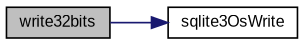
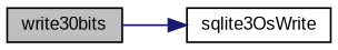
  digraph {
    rankdir=LR
    fontname="Liberation Sans"
    node [color=black fontname="Liberation Sans" fontsize=10 shape=record style=filled]
-   n1 [fillcolor=grey75 fontcolor=black height=0.2 label=write32bits width=0.4]
+   n1 [fillcolor=grey75 fontcolor=black height=0.2 label=write30bits width=0.4]
    n2 [fillcolor=white height=0.2 label=sqlite3OsWrite width=0.4]
    n1 -> n2 [color=midnightblue fontname="Liberation Sans" fontsize=10 labelfontname=FreeSans labelfontsize=10 style=solid]
  }
